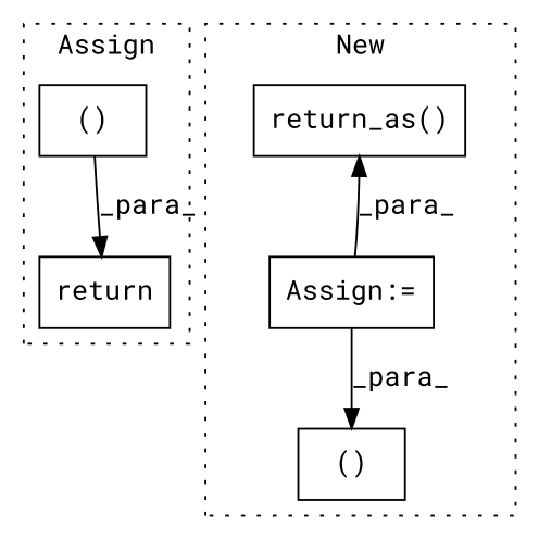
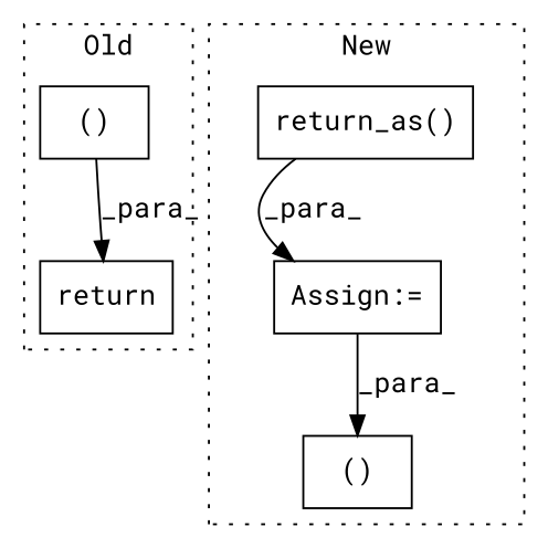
  digraph {
    fontname="Roboto Mono"
    node [a=54 fontname="Roboto Mono" l=3 shape=box]
    edge [fontname="Roboto Mono"]
    n1 [label="()" s=461]
    n2 [a=93 l=7 label=return s=449]
    n3 [a=75 l="12,1" label="return_as()" s="1590,1603"]
    n4 [a=68 label="Assign:=" s=1587]
    n5 [l=7 label="()" s=1640]
    subgraph cluster_1 {
-     label=Assign
+     label=Old
      style=dotted
      n1
      n2
    }
    subgraph cluster_2 {
      label=New
      style=dotted
      n3
      n4
      n5
    }
    n1 -> n2 [label=_para_]
-   n4 -> n3 [label=_para_]
+   n3 -> n4 [label=_para_]
    n4 -> n5 [label=_para_]
  }
